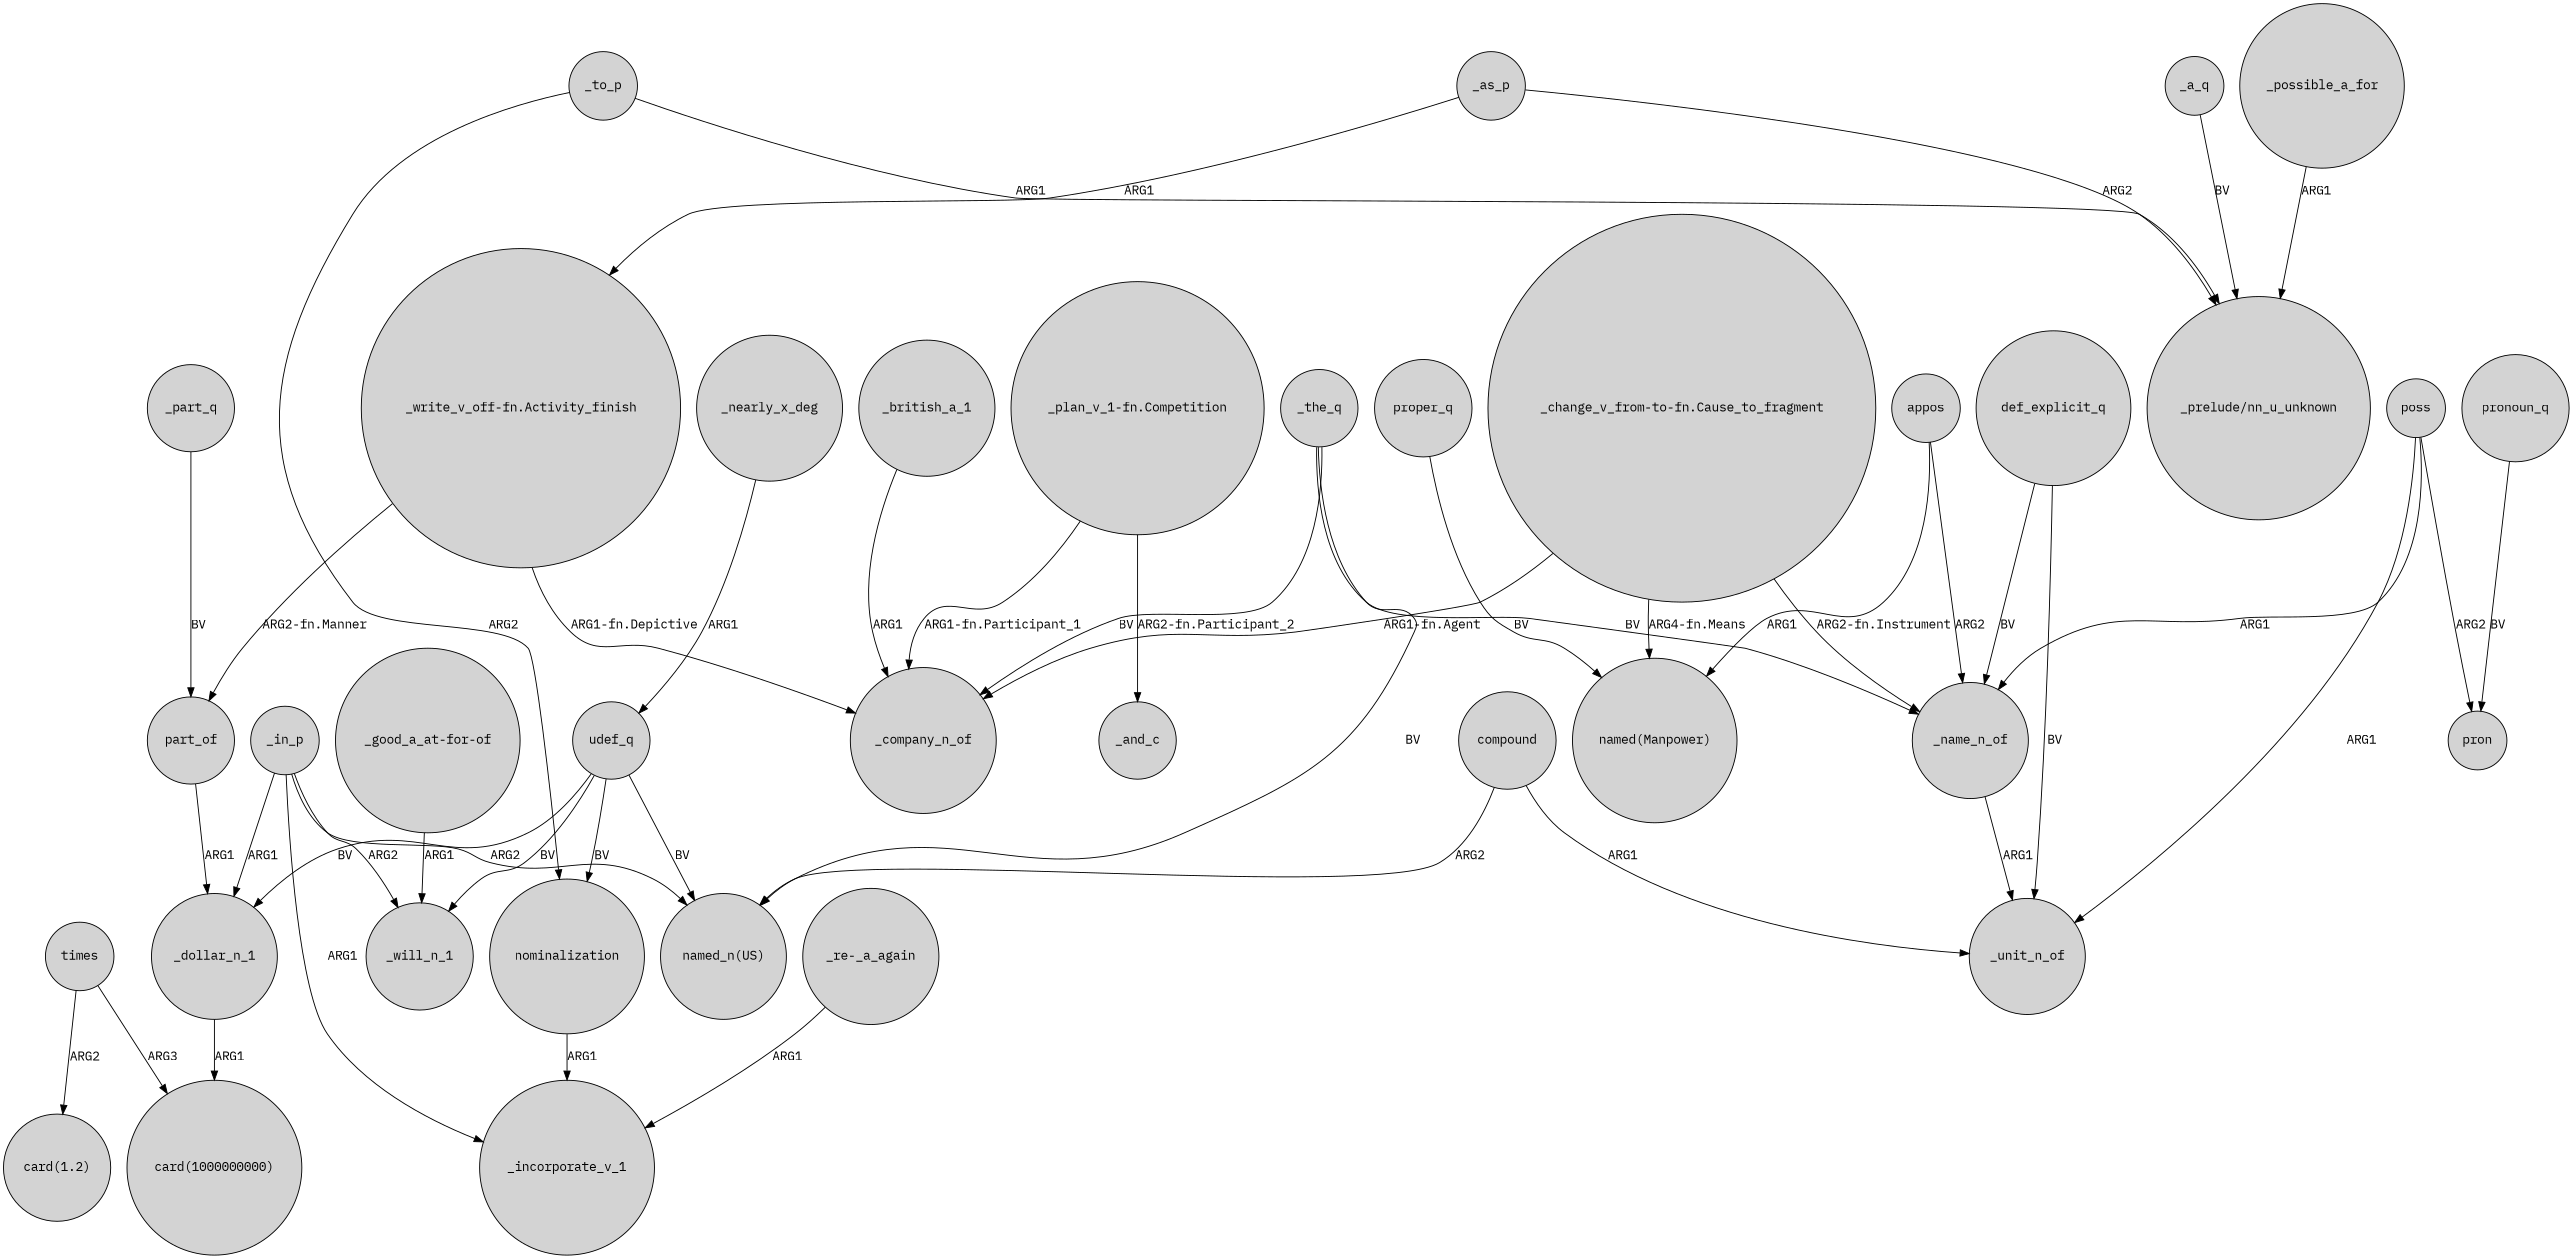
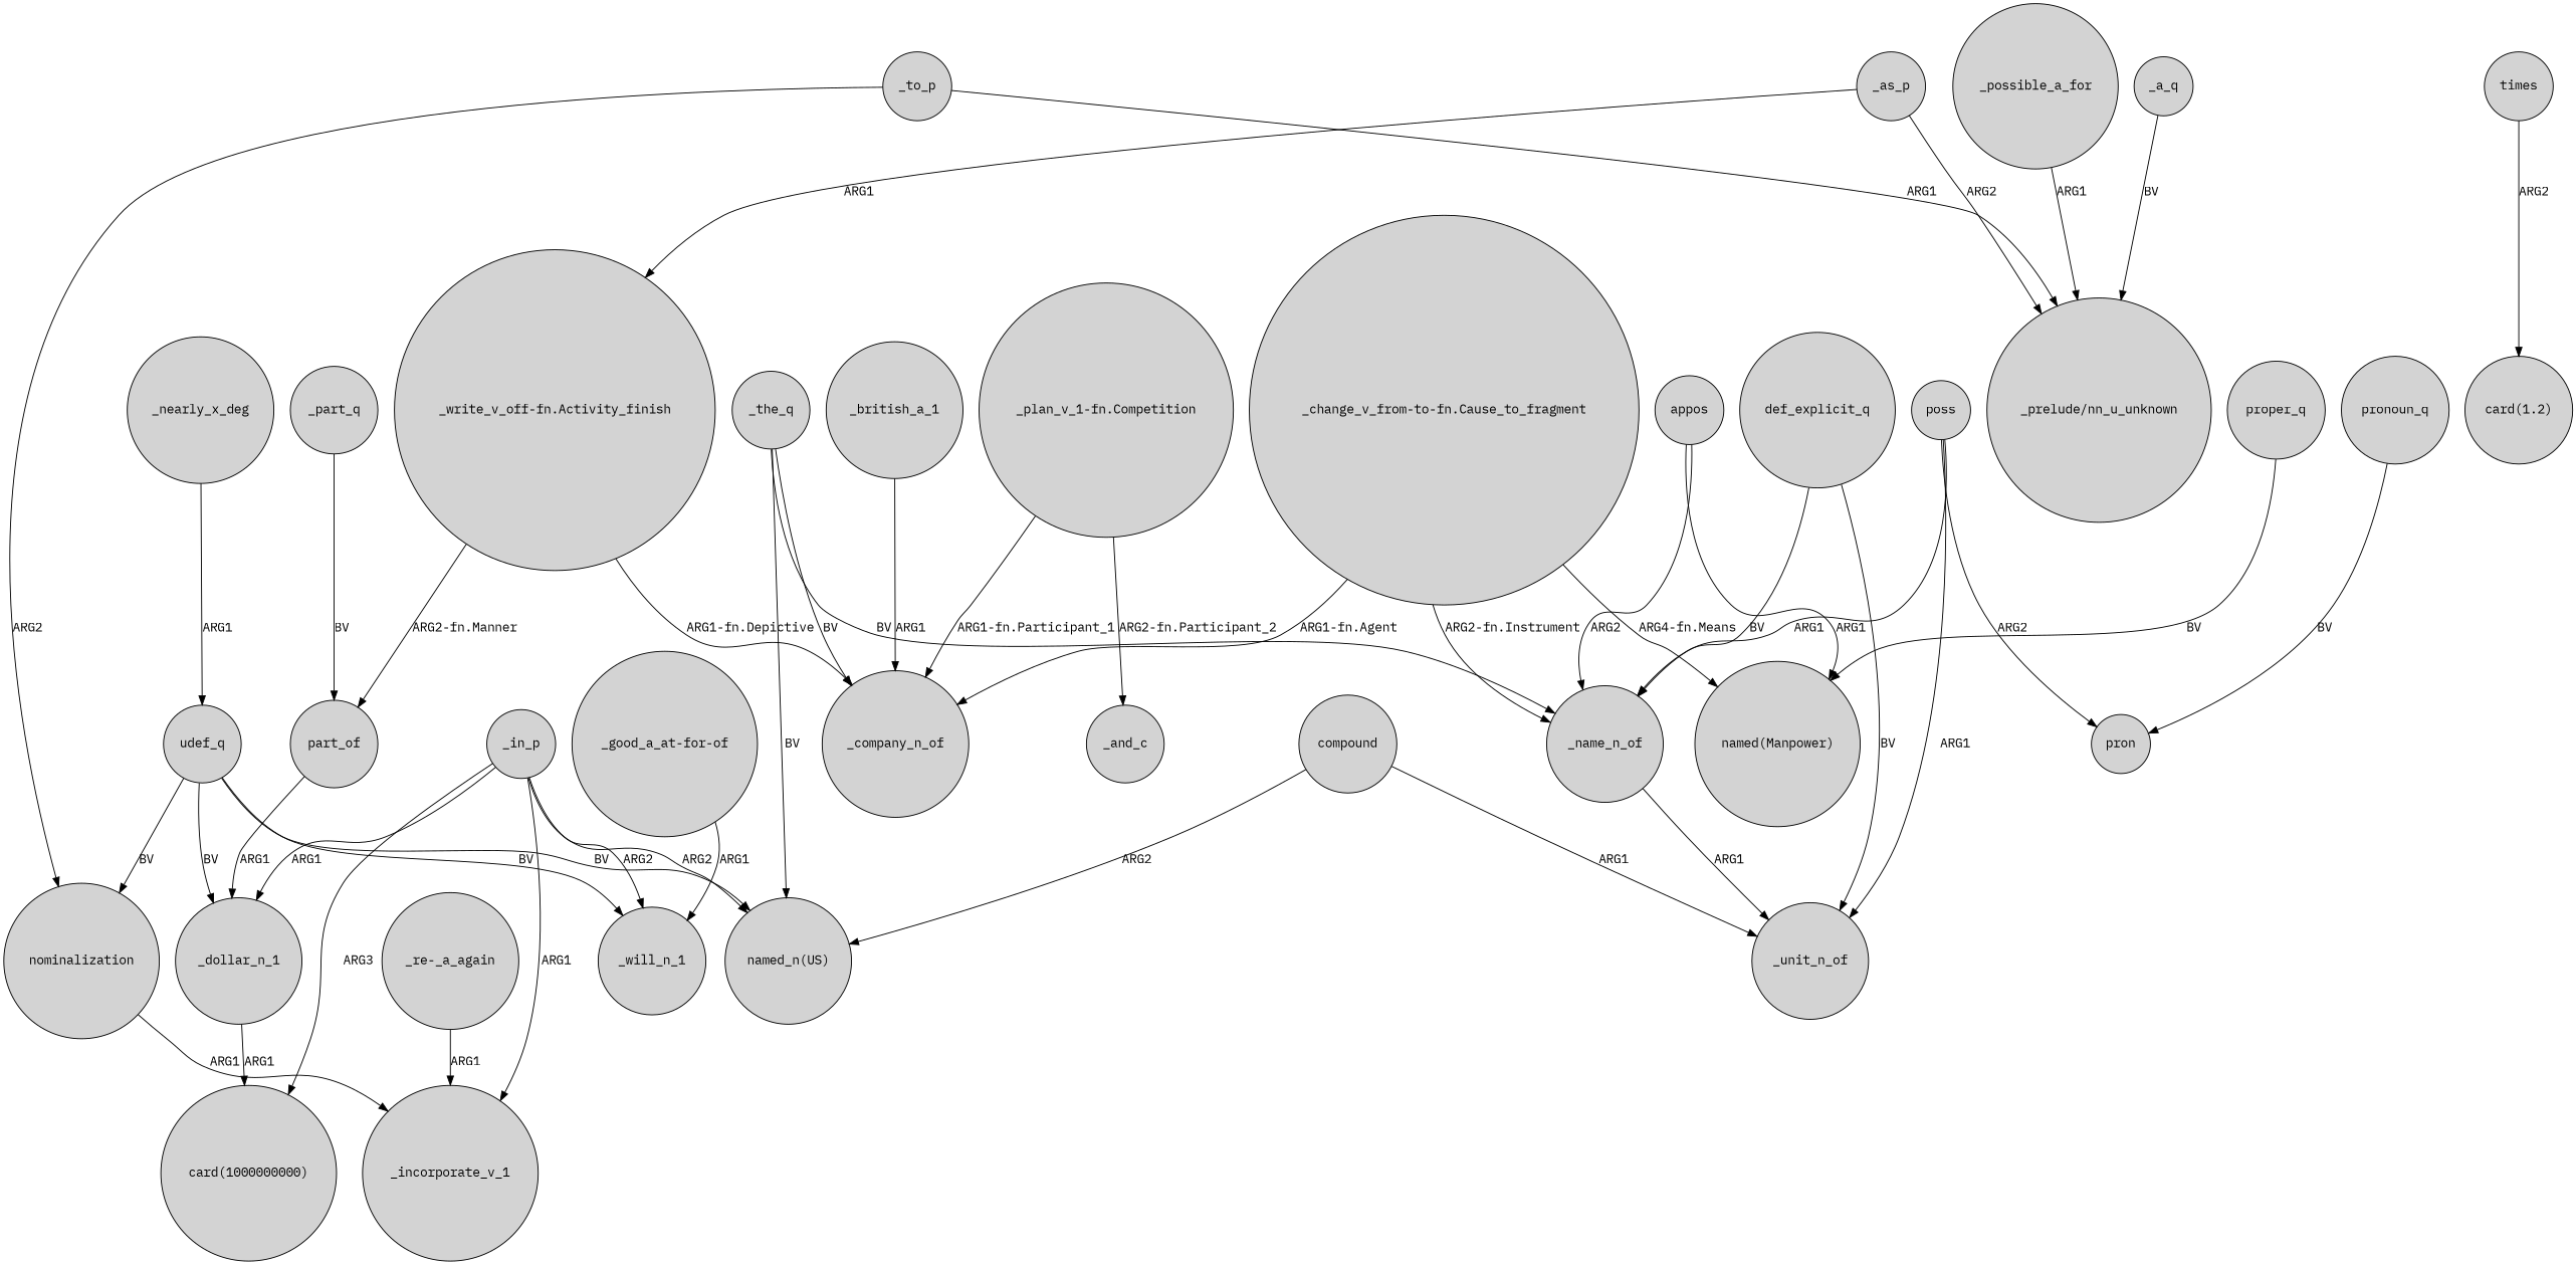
  digraph {
    fontname="IBM Plex Mono"
    node [fontname="IBM Plex Mono" shape=circle style=filled]
    edge [fontname="IBM Plex Mono"]
    _dollar_n_1
    "card(1000000000)"
    poss
    _name_n_of
    _unit_n_of
    pron
    _in_p
    "named_n(US)"
    _incorporate_v_1
    _will_n_1
    _the_q
    _company_n_of
    nominalization
    proper_q
    "named(Manpower)"
    times
    "card(1.2)"
    udef_q
    _british_a_1
    "_write_v_off-fn.Activity_finish"
    part_of
    _to_p
    "_prelude/nn_u_unknown"
    "_plan_v_1-fn.Competition"
    _and_c
    _possible_a_for
    def_explicit_q
    pronoun_q
    "_change_v_from-to-fn.Cause_to_fragment"
    _part_q
    appos
    "_re-_a_again"
    compound
    _nearly_x_deg
    "_good_a_at-for-of"
    _as_p
    _a_q
    _dollar_n_1 -> "card(1000000000)" [label=ARG1]
    poss -> _name_n_of [label=ARG1]
    poss -> _unit_n_of [label=ARG1]
    poss -> pron [label=ARG2]
    _name_n_of -> _unit_n_of [label=ARG1]
    _in_p -> _dollar_n_1 [label=ARG1]
    _in_p -> "named_n(US)" [label=ARG2]
    _in_p -> _incorporate_v_1 [label=ARG1]
    _in_p -> _will_n_1 [label=ARG2]
    _the_q -> _name_n_of [label=BV]
    _the_q -> "named_n(US)" [label=BV]
    _the_q -> _company_n_of [label=BV]
    nominalization -> _incorporate_v_1 [label=ARG1]
    proper_q -> "named(Manpower)" [label=BV]
-   times -> "card(1000000000)" [label=ARG3]
+   _in_p -> "card(1000000000)" [label=ARG3]
    times -> "card(1.2)" [label=ARG2]
    udef_q -> _dollar_n_1 [label=BV]
    udef_q -> "named_n(US)" [label=BV]
    udef_q -> _will_n_1 [label=BV]
    udef_q -> nominalization [label=BV]
    _british_a_1 -> _company_n_of [label=ARG1]
    "_write_v_off-fn.Activity_finish" -> _company_n_of [label="ARG1-fn.Depictive"]
    "_write_v_off-fn.Activity_finish" -> part_of [label="ARG2-fn.Manner"]
    part_of -> _dollar_n_1 [label=ARG1]
    _to_p -> nominalization [label=ARG2]
    _to_p -> "_prelude/nn_u_unknown" [label=ARG1]
    "_plan_v_1-fn.Competition" -> _company_n_of [label="ARG1-fn.Participant_1"]
    "_plan_v_1-fn.Competition" -> _and_c [label="ARG2-fn.Participant_2"]
    _possible_a_for -> "_prelude/nn_u_unknown" [label=ARG1]
    def_explicit_q -> _name_n_of [label=BV]
    def_explicit_q -> _unit_n_of [label=BV]
    pronoun_q -> pron [label=BV]
    "_change_v_from-to-fn.Cause_to_fragment" -> _name_n_of [label="ARG2-fn.Instrument"]
    "_change_v_from-to-fn.Cause_to_fragment" -> _company_n_of [label="ARG1-fn.Agent"]
    "_change_v_from-to-fn.Cause_to_fragment" -> "named(Manpower)" [label="ARG4-fn.Means"]
    _part_q -> part_of [label=BV]
    appos -> _name_n_of [label=ARG2]
    appos -> "named(Manpower)" [label=ARG1]
    "_re-_a_again" -> _incorporate_v_1 [label=ARG1]
    compound -> _unit_n_of [label=ARG1]
    compound -> "named_n(US)" [label=ARG2]
    _nearly_x_deg -> udef_q [label=ARG1]
    "_good_a_at-for-of" -> _will_n_1 [label=ARG1]
    _as_p -> "_write_v_off-fn.Activity_finish" [label=ARG1]
    _as_p -> "_prelude/nn_u_unknown" [label=ARG2]
    _a_q -> "_prelude/nn_u_unknown" [label=BV]
  }
